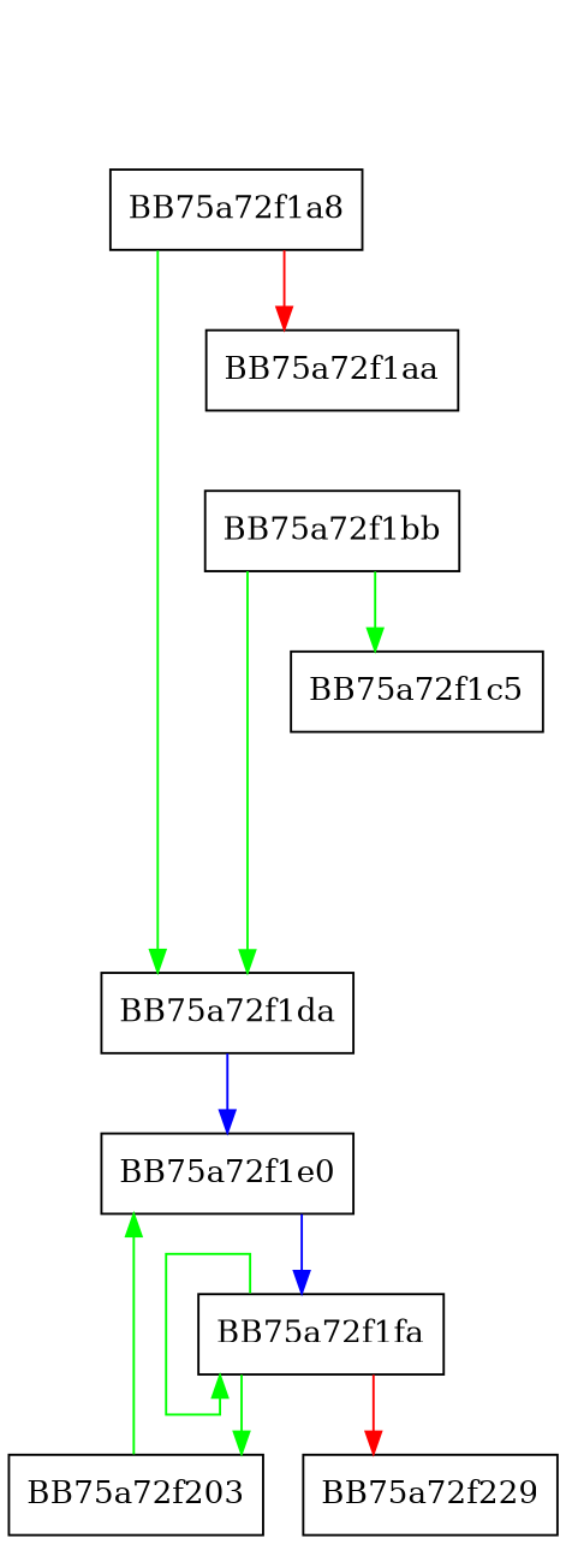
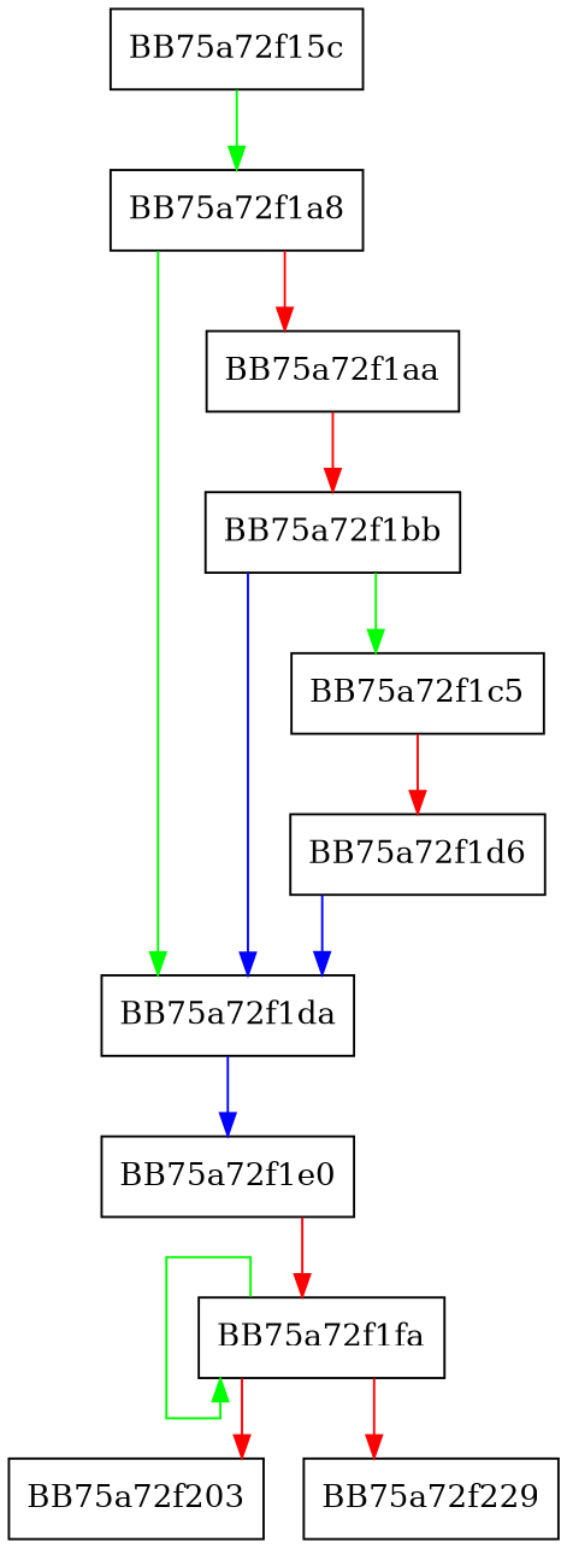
  digraph {
    splines=ortho
    node [shape=box]
    edge [color=green]
+   BB75a72f15c
    BB75a72f1a8
    BB75a72f1da
    BB75a72f1aa
    BB75a72f1e0
    BB75a72f1bb
+   BB75a72f1d6
    BB75a72f1fa
    BB75a72f1c5
    BB75a72f203
    BB75a72f229
+   BB75a72f15c -> BB75a72f1a8
    BB75a72f1a8 -> BB75a72f1da
    BB75a72f1a8 -> BB75a72f1aa [color=red]
    BB75a72f1da -> BB75a72f1e0 [color=blue]
-   BB75a72f1e0 -> BB75a72f1fa [color=blue]
-   BB75a72f1bb -> BB75a72f1da
+   BB75a72f1aa -> BB75a72f1bb [color=red]
+   BB75a72f1e0 -> BB75a72f1fa [color=red]
+   BB75a72f1bb -> BB75a72f1da [color=blue]
    BB75a72f1bb -> BB75a72f1c5
+   BB75a72f1d6 -> BB75a72f1da [color=blue]
    BB75a72f1fa -> BB75a72f1fa
-   BB75a72f1fa -> BB75a72f203
+   BB75a72f1fa -> BB75a72f203 [color=red]
    BB75a72f1fa -> BB75a72f229 [color=red]
-   BB75a72f203 -> BB75a72f1e0
+   BB75a72f1c5 -> BB75a72f1d6 [color=red]
  }
